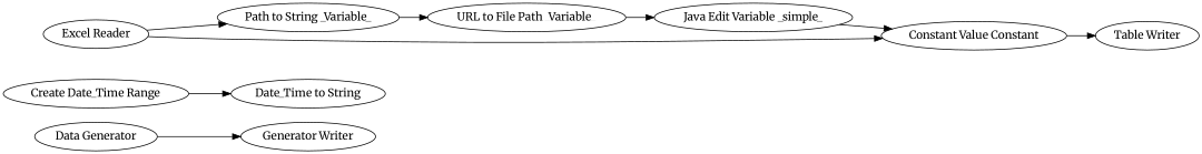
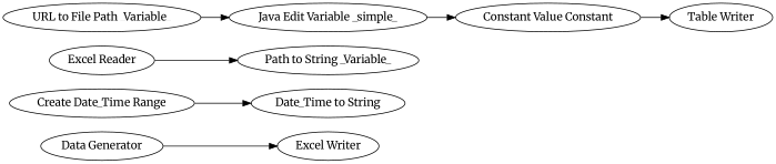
  digraph {
    fontname=Merriweather
    rankdir=LR
    node [fontname=Merriweather]
    edge [fontname=Merriweather]
    n1 [label="Data Generator"]
-   n2 [label="Generator Writer"]
+   n2 [label="Excel Writer"]
    n3 [label="Create Date_Time Range"]
    n4 [label="Date_Time to String"]
    n5 [label="Excel Reader"]
    n6 [label="Path to String _Variable_"]
    n7 [label="Constant Value Constant"]
    n8 [label="URL to File Path _Variable_"]
    n9 [label="Table Writer"]
    n10 [label="Java Edit Variable _simple_"]
    n1 -> n2
    n3 -> n4
    n5 -> n6
-   n5 -> n7
-   n6 -> n8
    n7 -> n9
    n8 -> n10
    n10 -> n7
  }
